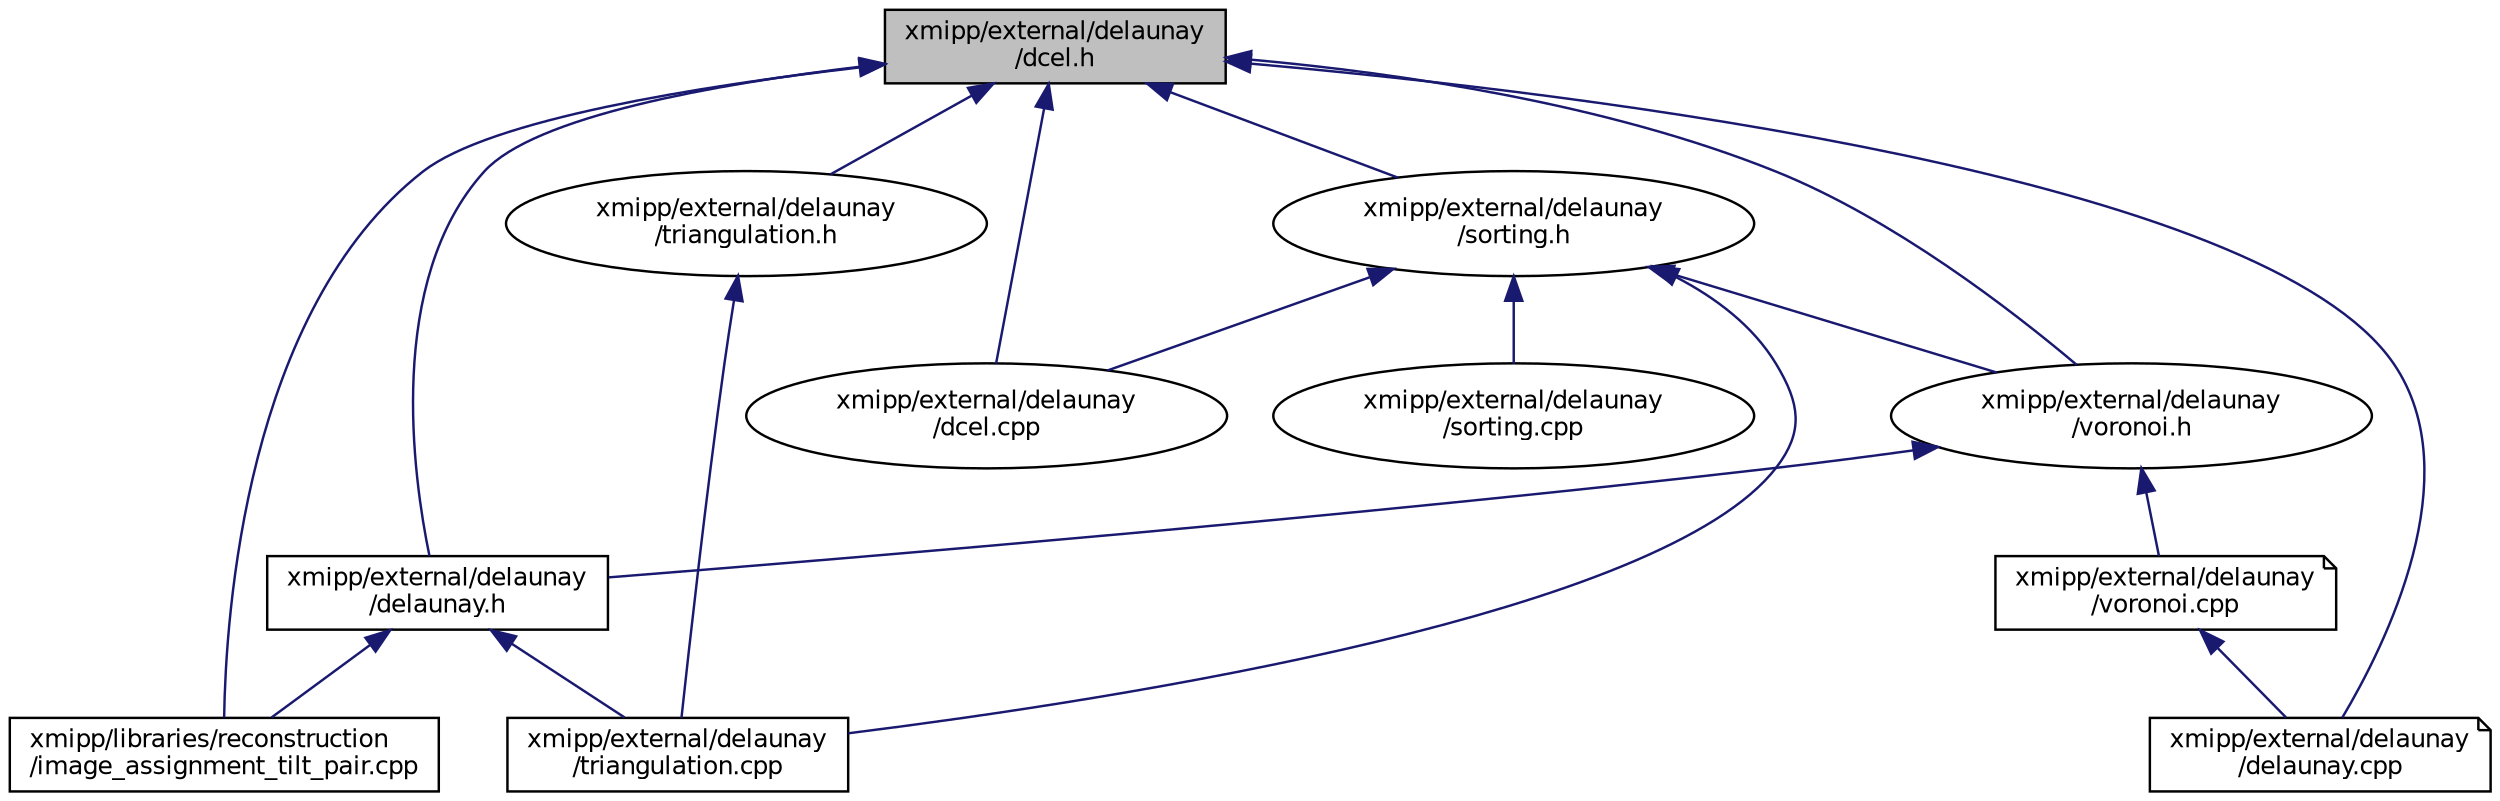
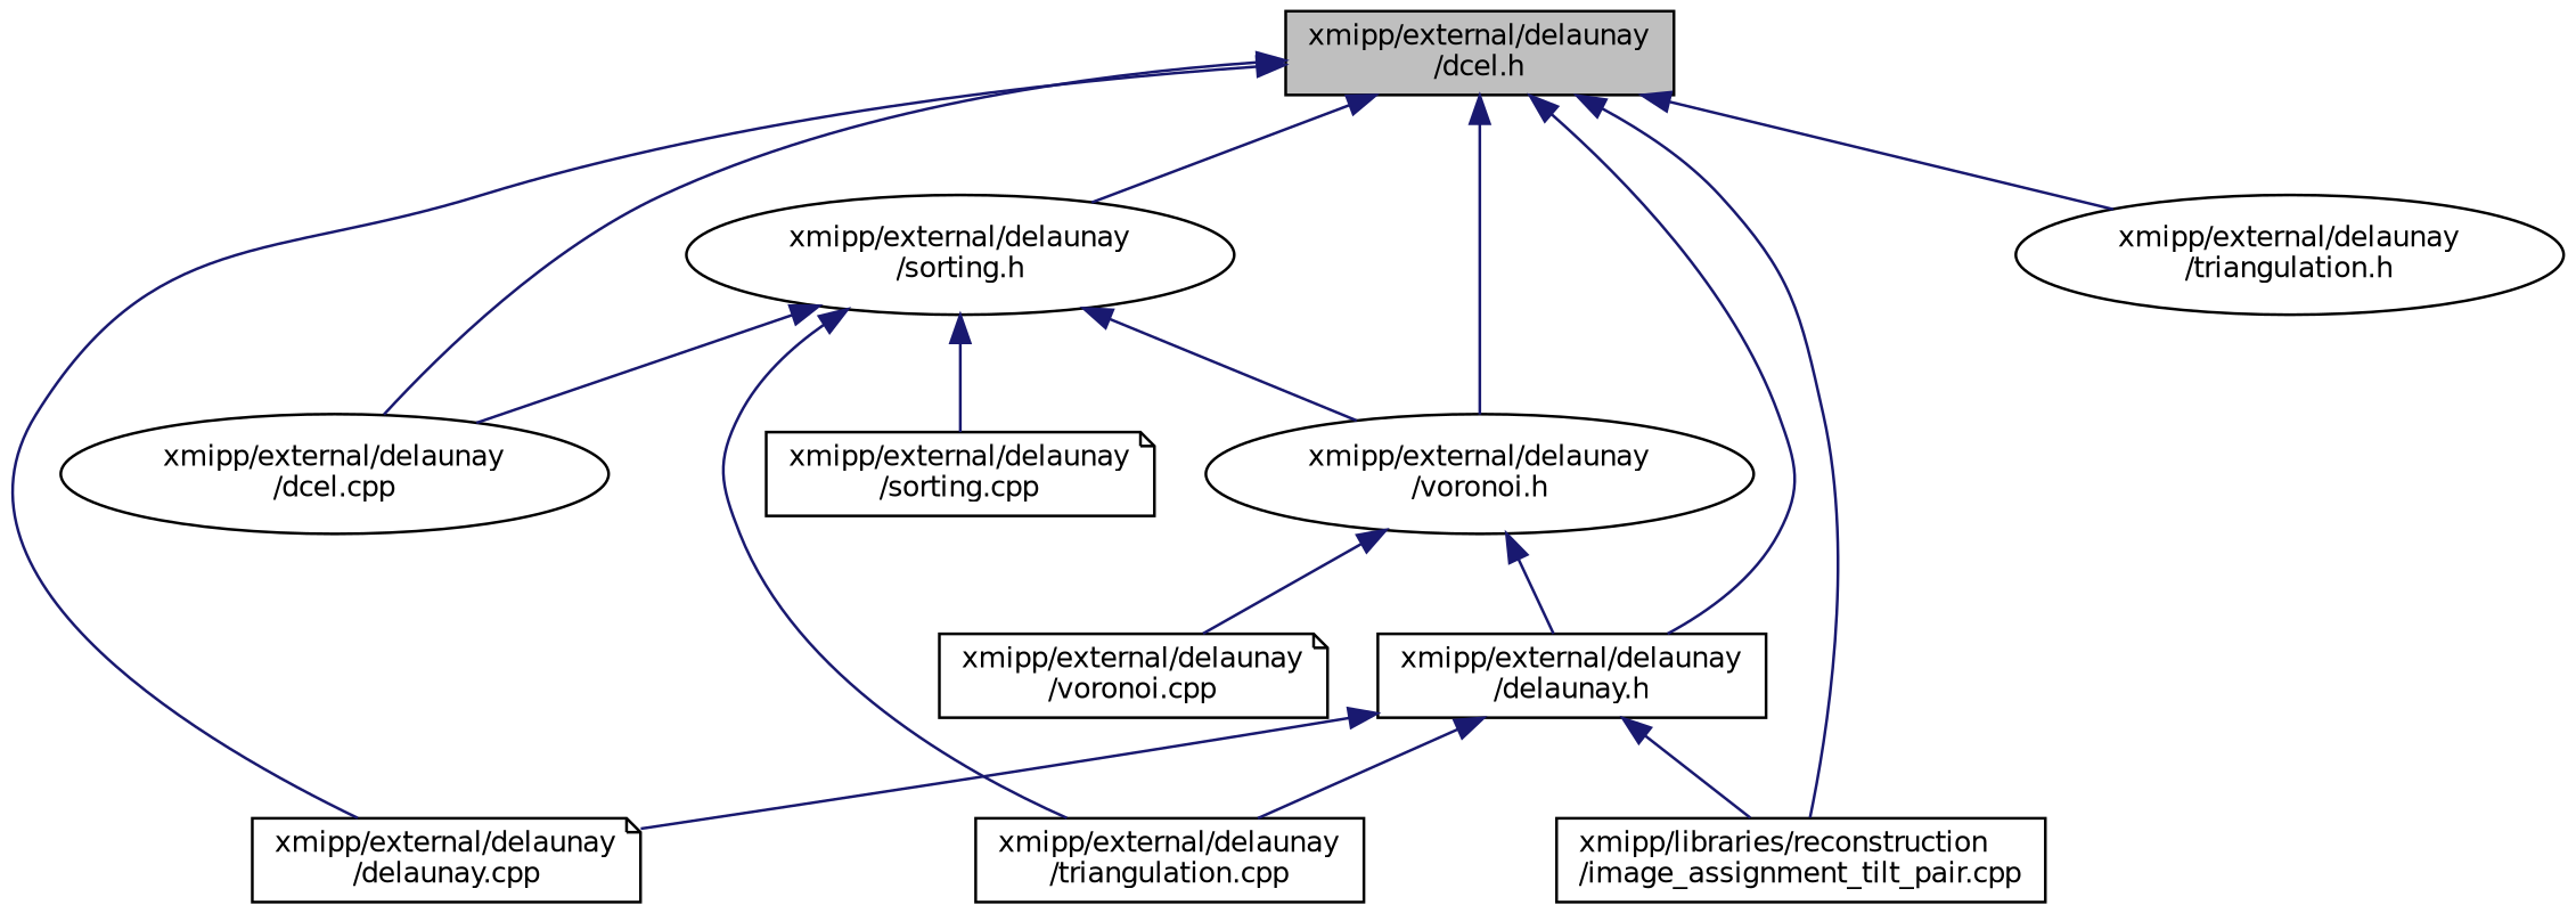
  digraph {
    node [color=black fillcolor=white fontname=Helvetica fontsize=10 shape=box style=filled]
    edge [color=midnightblue dir=back fontname=Helvetica fontsize=10 labelfontname=Helvetica labelfontsize=10 style=solid]
    n1 [fillcolor=grey75 fontcolor=black height=0.2 label="xmipp/external/delaunay\l/dcel.h" width=0.4]
    n2 [height=0.2 label="xmipp/external/delaunay\l/dcel.cpp" shape=ellipse width=0.4]
    n3 [height=0.2 label="xmipp/external/delaunay\l/sorting.h" shape=ellipse width=0.4]
    n4 [height=0.2 label="xmipp/external/delaunay\l/delaunay.cpp" shape=note width=0.4]
    n5 [height=0.2 label="xmipp/external/delaunay\l/delaunay.h" width=0.4]
    n6 [height=0.2 label="xmipp/libraries/reconstruction\l/image_assignment_tilt_pair.cpp" width=0.4]
    n7 [height=0.2 label="xmipp/external/delaunay\l/voronoi.h" shape=ellipse width=0.4]
    n8 [height=0.2 label="xmipp/external/delaunay\l/triangulation.h" shape=ellipse width=0.4]
-   n9 [height=0.2 label="xmipp/external/delaunay\l/sorting.cpp" shape=ellipse width=0.4]
+   n9 [height=0.2 label="xmipp/external/delaunay\l/sorting.cpp" shape=note width=0.4]
    n10 [height=0.2 label="xmipp/external/delaunay\l/triangulation.cpp" width=0.4]
    n11 [height=0.2 label="xmipp/external/delaunay\l/voronoi.cpp" shape=note width=0.4]
    n1 -> n2
    n1 -> n3
    n1 -> n4
    n1 -> n5
    n1 -> n6
    n1 -> n7
    n1 -> n8
    n3 -> n2
    n3 -> n7
    n3 -> n9
    n3 -> n10
-   n11 -> n4
+   n5 -> n4
    n5 -> n6
    n5 -> n10
    n7 -> n5
    n7 -> n11
-   n8 -> n10
  }
